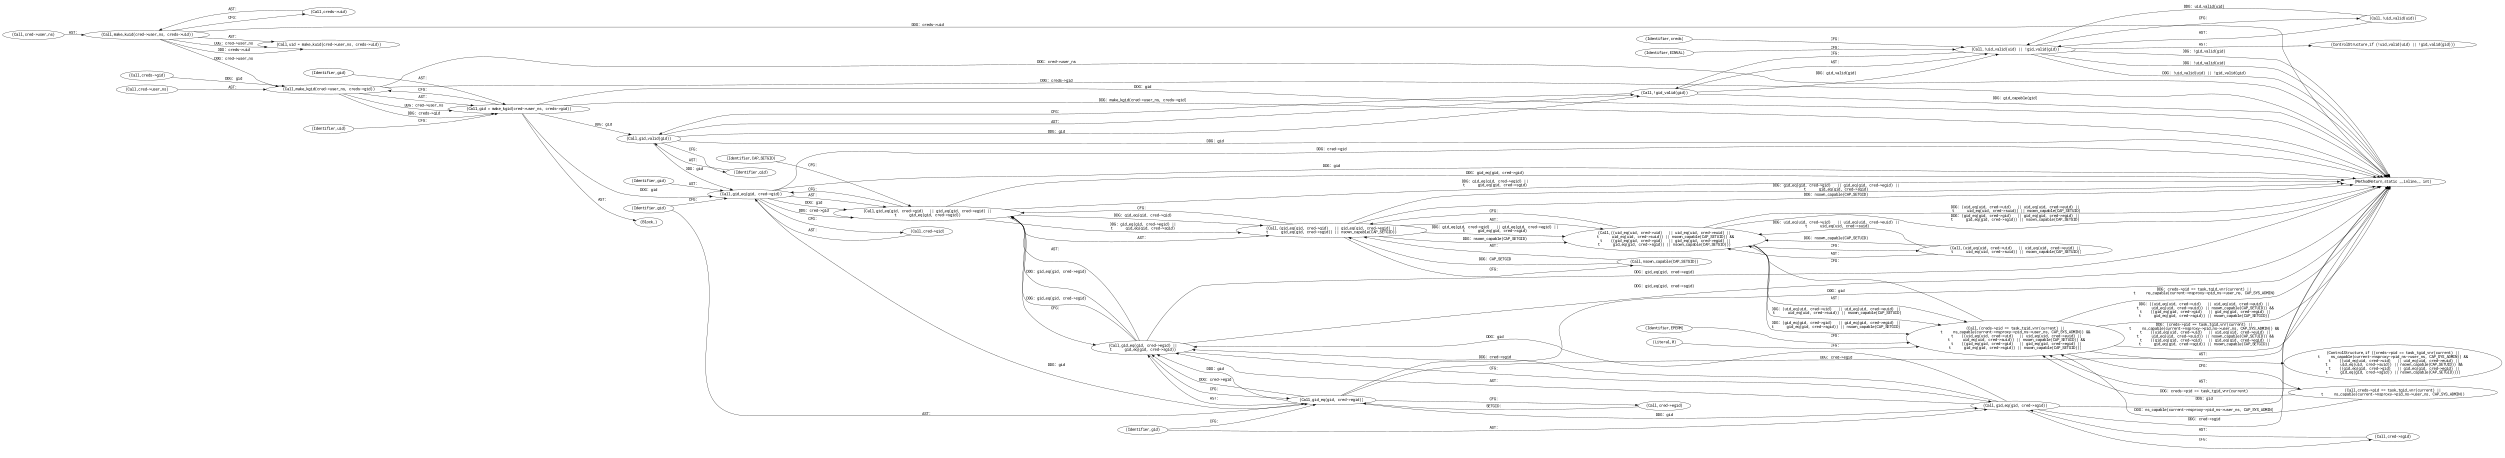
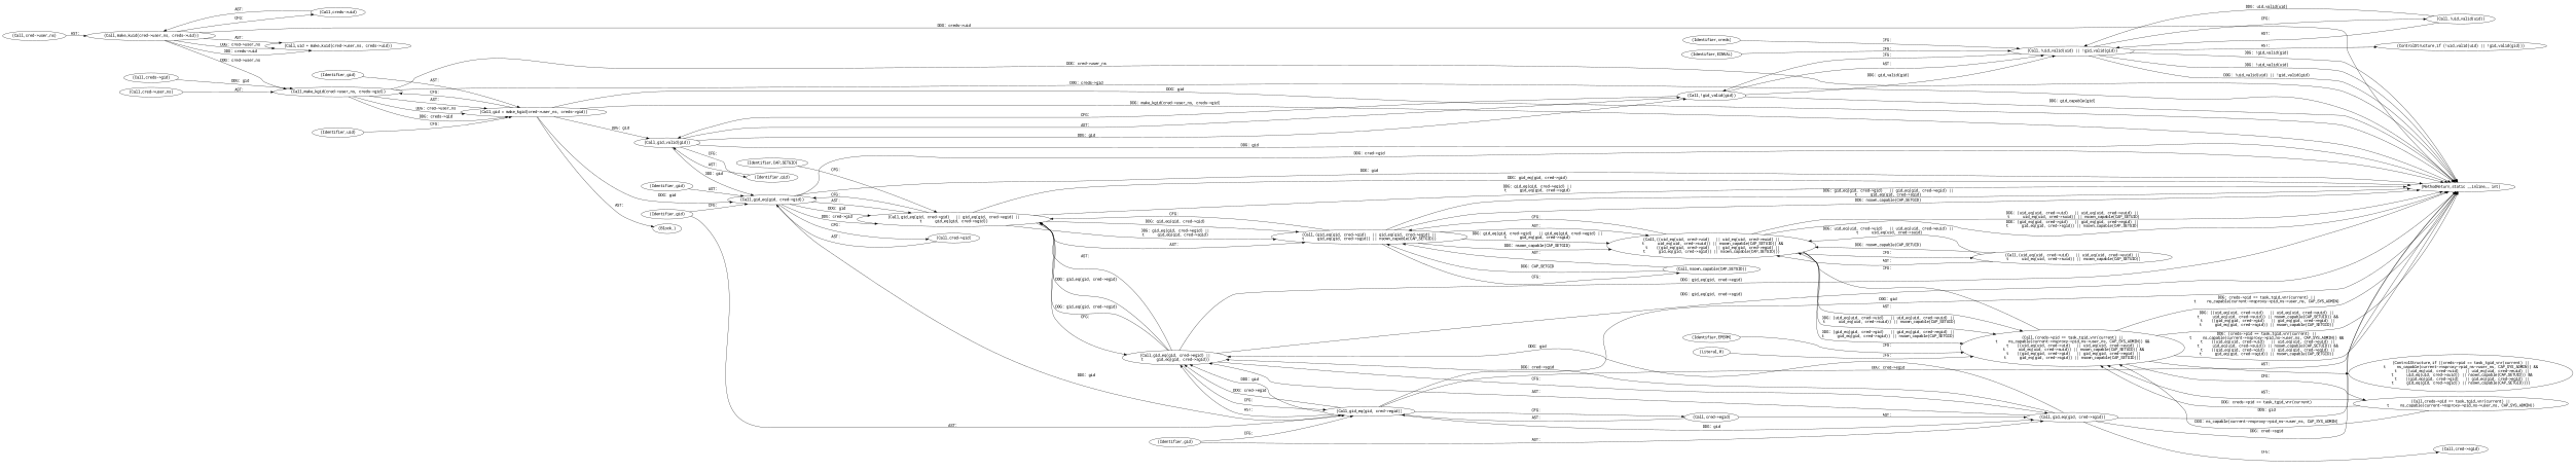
  digraph {
    fontname="Roboto Mono"
    rankdir=LR
    node [fontname="Roboto Mono"]
    edge [fontname="Roboto Mono"]
    n1 [label="(Call,make_kgid(cred->user_ns, creds->gid))"]
    n2 [label="(Call,gid = make_kgid(cred->user_ns, creds->gid))"]
    n3 [label="(MethodReturn,static __inline__ int)"]
    n4 [label="(Call,gid_valid(gid))"]
    n5 [label="(Call,gid_eq(gid, cred->gid))"]
    n6 [label="(Block,)"]
    n7 [label="(Call,creds->gid)"]
    n8 [label="(Call,make_kuid(cred->user_ns, creds->uid))"]
    n9 [label="(Call,uid = make_kuid(cred->user_ns, creds->uid))"]
    n10 [label="(Call,creds->uid)"]
    n11 [label="(Call,!gid_valid(gid))"]
    n12 [label="(Identifier,gid)"]
    n13 [label="(Call,gid_eq(gid, cred->gid)   || gid_eq(gid, cred->egid) ||\n\t      gid_eq(gid, cred->sgid))"]
    n14 [label="(Call,gid_eq(gid, cred->egid))"]
    n15 [label="(Call,cred->gid)"]
    n16 [label="(Call,!uid_valid(uid) || !gid_valid(gid))"]
    n17 [label="(Call,!uid_valid(uid))"]
    n18 [label="(ControlStructure,if (!uid_valid(uid) || !gid_valid(gid)))"]
    n19 [label="(Call,(gid_eq(gid, cred->gid)   || gid_eq(gid, cred->egid) ||\n\t      gid_eq(gid, cred->sgid)) || nsown_capable(CAP_SETGID))"]
    n20 [label="(Call,gid_eq(gid, cred->egid) ||\n\t      gid_eq(gid, cred->sgid))"]
    n21 [label="(Call,gid_eq(gid, cred->sgid))"]
    n22 [label="(Call,cred->egid)"]
    n23 [label="(Call,((uid_eq(uid, cred->uid)   || uid_eq(uid, cred->euid) ||\n \t      uid_eq(uid, cred->suid)) || nsown_capable(CAP_SETUID)) &&\n \t    ((gid_eq(gid, cred->gid)   || gid_eq(gid, cred->egid) ||\n\t      gid_eq(gid, cred->sgid)) || nsown_capable(CAP_SETGID)))"]
    n24 [label="(Call,nsown_capable(CAP_SETGID))"]
    n25 [label="(Call,(creds->pid == task_tgid_vnr(current) ||\n\t     ns_capable(current->nsproxy->pid_ns->user_ns, CAP_SYS_ADMIN)) &&\n \t    ((uid_eq(uid, cred->uid)   || uid_eq(uid, cred->euid) ||\n \t      uid_eq(uid, cred->suid)) || nsown_capable(CAP_SETUID)) &&\n \t    ((gid_eq(gid, cred->gid)   || gid_eq(gid, cred->egid) ||\n\t      gid_eq(gid, cred->sgid)) || nsown_capable(CAP_SETGID)))"]
    n26 [label="(Call,(uid_eq(uid, cred->uid)   || uid_eq(uid, cred->euid) ||\n \t      uid_eq(uid, cred->suid)) || nsown_capable(CAP_SETUID))"]
    n27 [label="(ControlStructure,if ((creds->pid == task_tgid_vnr(current) ||\n\t     ns_capable(current->nsproxy->pid_ns->user_ns, CAP_SYS_ADMIN)) &&\n \t    ((uid_eq(uid, cred->uid)   || uid_eq(uid, cred->euid) ||\n \t      uid_eq(uid, cred->suid)) || nsown_capable(CAP_SETUID)) &&\n \t    ((gid_eq(gid, cred->gid)   || gid_eq(gid, cred->egid) ||\n\t      gid_eq(gid, cred->sgid)) || nsown_capable(CAP_SETGID))))"]
    n28 [label="(Call,creds->pid == task_tgid_vnr(current) ||\n\t     ns_capable(current->nsproxy->pid_ns->user_ns, CAP_SYS_ADMIN))"]
    n29 [label="(Call,cred->sgid)"]
    n30 [label="(Identifier,gid)"]
    n31 [label="(Identifier,gid)"]
    n32 [label="(Identifier,gid)"]
    n33 [label="(Call,cred->user_ns)"]
    n34 [label="(Identifier,uid)"]
    n35 [label="(Identifier,EPERM)"]
    n36 [label="(Identifier,CAP_SETGID)"]
    n37 [label="(Literal,0)"]
    n38 [label="(Identifier,EINVAL)"]
    n39 [label="(Identifier,gid)"]
    n40 [label="(Identifier,creds)"]
    n41 [label="(Call,cred->user_ns)"]
    n1 -> n2 [label="AST: "]
    n1 -> n2 [label="DDG: cred->user_ns"]
    n1 -> n2 [label="DDG: creds->gid"]
    n1 -> n3 [label="DDG: cred->user_ns"]
    n1 -> n3 [label="DDG: creds->gid"]
    n2 -> n1 [label="CFG: "]
    n2 -> n3 [label="DDG: gid"]
    n2 -> n3 [label="DDG: make_kgid(cred->user_ns, creds->gid)"]
    n2 -> n4 [label="DDG: gid"]
    n2 -> n5 [label="DDG: gid"]
    n2 -> n6 [label="AST: "]
    n4 -> n3 [label="DDG: gid"]
    n4 -> n5 [label="DDG: gid"]
    n4 -> n11 [label="AST: "]
    n4 -> n11 [label="DDG: gid"]
    n4 -> n12 [label="CFG: "]
    n5 -> n3 [label="DDG: cred->gid"]
    n5 -> n3 [label="DDG: gid"]
    n5 -> n13 [label="AST: "]
    n5 -> n13 [label="DDG: gid"]
    n5 -> n13 [label="DDG: cred->gid"]
    n5 -> n14 [label="DDG: gid"]
    n5 -> n15 [label="CFG: "]
    n7 -> n1 [label="DDG: gid"]
    n8 -> n1 [label="DDG: cred->user_ns"]
    n8 -> n3 [label="DDG: creds->uid"]
    n8 -> n9 [label="AST: "]
    n8 -> n9 [label="DDG: cred->user_ns"]
    n8 -> n9 [label="DDG: creds->uid"]
    n8 -> n10 [label="CFG: "]
    n10 -> n8 [label="AST: "]
    n11 -> n3 [label="DDG: gid_capable(gid)"]
    n11 -> n4 [label="CFG: "]
    n11 -> n16 [label="AST: "]
    n11 -> n16 [label="DDG: gid_valid(gid)"]
    n12 -> n4 [label="AST: "]
    n13 -> n3 [label="DDG: gid_eq(gid, cred->gid)"]
    n13 -> n3 [label="DDG: gid_eq(gid, cred->egid) ||\n\t      gid_eq(gid, cred->sgid)"]
    n13 -> n5 [label="CFG: "]
    n13 -> n19 [label="AST: "]
    n13 -> n19 [label="DDG: gid_eq(gid, cred->gid)"]
    n13 -> n19 [label="DDG: gid_eq(gid, cred->egid) ||\n\t      gid_eq(gid, cred->sgid)"]
    n13 -> n20 [label="CFG: "]
    n14 -> n3 [label="DDG: gid"]
    n14 -> n3 [label="DDG: cred->egid"]
    n14 -> n20 [label="AST: "]
    n14 -> n20 [label="DDG: gid"]
    n14 -> n20 [label="DDG: cred->egid"]
    n14 -> n21 [label="DDG: gid"]
    n14 -> n22 [label="CFG: "]
    n15 -> n5 [label="AST: "]
    n16 -> n3 [label="DDG: !gid_valid(gid)"]
    n16 -> n3 [label="DDG: !uid_valid(uid)"]
    n16 -> n3 [label="DDG: !uid_valid(uid) || !gid_valid(gid)"]
    n16 -> n11 [label="CFG: "]
    n16 -> n17 [label="CFG: "]
    n16 -> n18 [label="AST: "]
    n17 -> n16 [label="AST: "]
    n17 -> n16 [label="DDG: uid_valid(uid)"]
    n19 -> n3 [label="DDG: gid_eq(gid, cred->gid)   || gid_eq(gid, cred->egid) ||\n\t      gid_eq(gid, cred->sgid)"]
    n19 -> n3 [label="DDG: nsown_capable(CAP_SETGID)"]
    n19 -> n13 [label="CFG: "]
    n19 -> n23 [label="AST: "]
    n19 -> n23 [label="DDG: gid_eq(gid, cred->gid)   || gid_eq(gid, cred->egid) ||\n\t      gid_eq(gid, cred->sgid)"]
    n19 -> n23 [label="DDG: nsown_capable(CAP_SETGID)"]
    n19 -> n24 [label="CFG: "]
    n20 -> n3 [label="DDG: gid_eq(gid, cred->egid)"]
    n20 -> n3 [label="DDG: gid_eq(gid, cred->sgid)"]
    n20 -> n13 [label="AST: "]
    n20 -> n13 [label="DDG: gid_eq(gid, cred->egid)"]
    n20 -> n13 [label="DDG: gid_eq(gid, cred->sgid)"]
    n20 -> n14 [label="CFG: "]
    n20 -> n21 [label="CFG: "]
    n21 -> n3 [label="DDG: gid"]
    n21 -> n3 [label="DDG: cred->sgid"]
    n21 -> n20 [label="AST: "]
    n21 -> n20 [label="DDG: gid"]
    n21 -> n20 [label="DDG: cred->sgid"]
    n21 -> n29 [label="CFG: "]
-   n22 -> n14 [label="SETGID: "]
+   n22 -> n14 [label="AST: "]
    n23 -> n3 [label="DDG: (uid_eq(uid, cred->uid)   || uid_eq(uid, cred->euid) ||\n \t      uid_eq(uid, cred->suid)) || nsown_capable(CAP_SETUID)"]
    n23 -> n3 [label="DDG: (gid_eq(gid, cred->gid)   || gid_eq(gid, cred->egid) ||\n\t      gid_eq(gid, cred->sgid)) || nsown_capable(CAP_SETGID)"]
    n23 -> n19 [label="CFG: "]
    n23 -> n25 [label="AST: "]
    n23 -> n25 [label="DDG: (uid_eq(uid, cred->uid)   || uid_eq(uid, cred->euid) ||\n \t      uid_eq(uid, cred->suid)) || nsown_capable(CAP_SETUID)"]
    n23 -> n25 [label="DDG: (gid_eq(gid, cred->gid)   || gid_eq(gid, cred->egid) ||\n\t      gid_eq(gid, cred->sgid)) || nsown_capable(CAP_SETGID)"]
    n23 -> n26 [label="CFG: "]
    n24 -> n19 [label="AST: "]
    n24 -> n19 [label="DDG: CAP_SETGID"]
    n25 -> n3 [label="DDG: (creds->pid == task_tgid_vnr(current) ||\n\t     ns_capable(current->nsproxy->pid_ns->user_ns, CAP_SYS_ADMIN)) &&\n \t    ((uid_eq(uid, cred->uid)   || uid_eq(uid, cred->euid) ||\n \t      uid_eq(uid, cred->suid)) || nsown_capable(CAP_SETUID)) &&\n \t    ((gid_eq(gid, cred->gid)   || gid_eq(gid, cred->egid) ||\n\t      gid_eq(gid, cred->sgid)) || nsown_capable(CAP_SETGID))"]
    n25 -> n3 [label="DDG: creds->pid == task_tgid_vnr(current) ||\n\t     ns_capable(current->nsproxy->pid_ns->user_ns, CAP_SYS_ADMIN)"]
    n25 -> n3 [label="DDG: ((uid_eq(uid, cred->uid)   || uid_eq(uid, cred->euid) ||\n \t      uid_eq(uid, cred->suid)) || nsown_capable(CAP_SETUID)) &&\n \t    ((gid_eq(gid, cred->gid)   || gid_eq(gid, cred->egid) ||\n\t      gid_eq(gid, cred->sgid)) || nsown_capable(CAP_SETGID))"]
    n25 -> n23 [label="CFG: "]
    n25 -> n27 [label="AST: "]
    n25 -> n28 [label="CFG: "]
    n26 -> n23 [label="AST: "]
    n26 -> n23 [label="DDG: uid_eq(uid, cred->uid)   || uid_eq(uid, cred->euid) ||\n \t      uid_eq(uid, cred->suid)"]
    n26 -> n23 [label="DDG: nsown_capable(CAP_SETUID)"]
    n28 -> n25 [label="AST: "]
    n28 -> n25 [label="DDG: creds->pid == task_tgid_vnr(current)"]
    n28 -> n25 [label="DDG: ns_capable(current->nsproxy->pid_ns->user_ns, CAP_SYS_ADMIN)"]
-   n29 -> n21 [label="AST: "]
+   n22 -> n21 [label="AST: "]
    n30 -> n5 [label="AST: "]
    n31 -> n2 [label="AST: "]
    n32 -> n5 [label="CFG: "]
    n32 -> n14 [label="AST: "]
    n33 -> n8 [label="AST: "]
    n34 -> n2 [label="CFG: "]
    n35 -> n25 [label="CFG: "]
    n36 -> n13 [label="CFG: "]
    n37 -> n25 [label="CFG: "]
    n38 -> n16 [label="CFG: "]
    n39 -> n14 [label="CFG: "]
    n39 -> n21 [label="AST: "]
    n40 -> n16 [label="CFG: "]
    n41 -> n1 [label="AST: "]
  }
